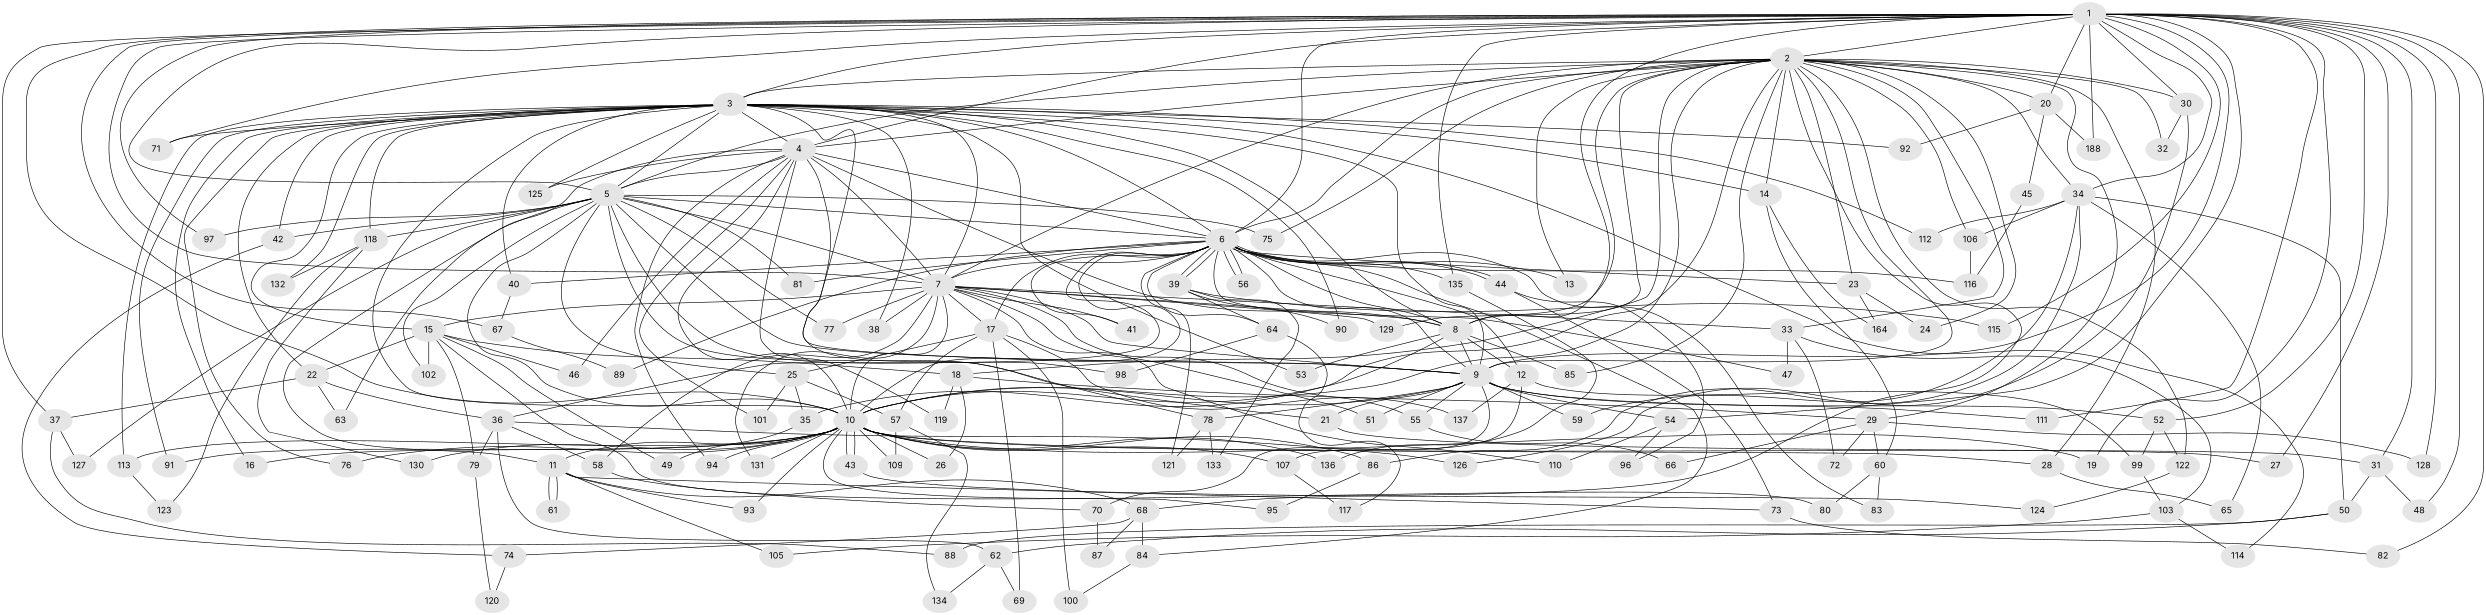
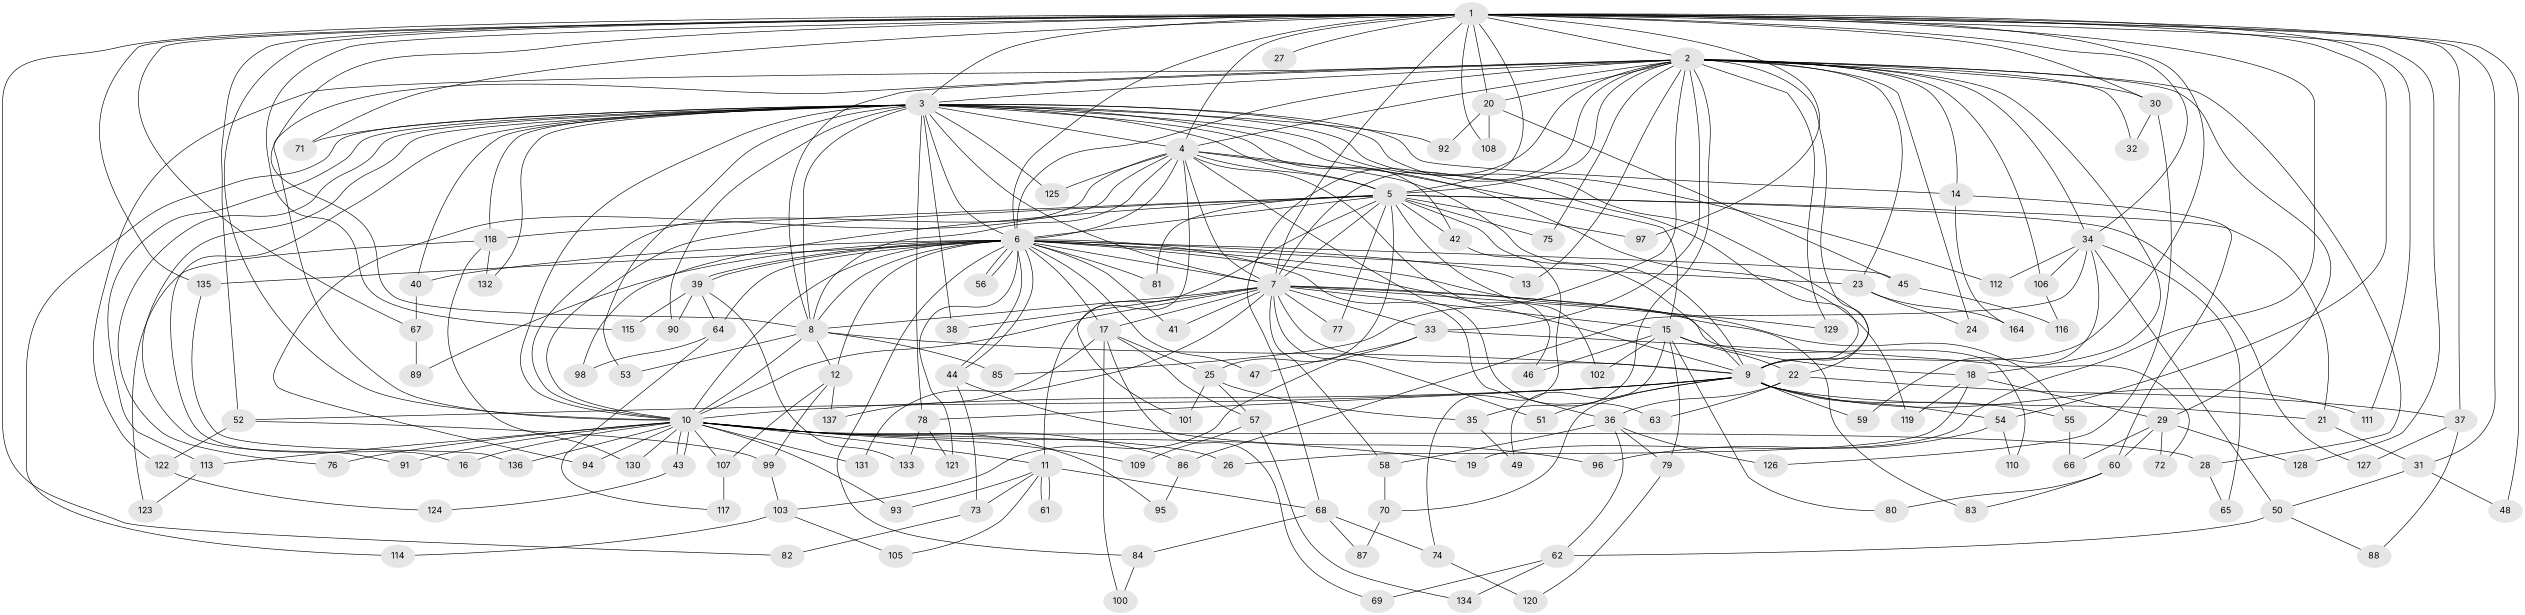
  graph {
    fontname=Inter
    node [color=gray90 fontname=Inter style=filled]
    edge [fontname=Inter]
    1
    2
    3
    4
    5
    6
    7
    8
    9
    10
    19
    20
    27
    30
    31
    34
    37
    48
    52
    54
    67
    71
    82
    97
-   108 [label=188]
+   108
    111
    115
    128
    135
    13
    14
    18
    23
    24
    28
    29
    32
    33
    35
    68
    75
    85
    106
    122
    129
    15
    16
    22
    38
    40
    42
    53
    76
    78
    90
    91
    92
    112
    113
    114
    118
    125
    132
    46
    63
    94
    101
    119
    11
    21
    25
    77
    81
    98
    102
    127
    12
    17
    36
    39
    41
    44
    45
    47
    56
    64
    83
    84
    89
    121
    51
    55
    58
    110
    131
    59
    70
    26
    43
    86
    93
    95
    107
    109
    130
    136
    126
    50
    65
    88
    99
    96
    60
    n114 [label=164]
    66
    72
    103
    49
    74
    87
    116
    124
    79
    80
    133
    123
    61
    73
    105
    57
    137
    69
    100
    62
    117
    120
    134
    1 -- 2
    1 -- 3
    1 -- 4
    1 -- 5
    1 -- 6
    1 -- 7
    1 -- 8
    1 -- 9
    1 -- 10
    1 -- 19
    1 -- 20
    1 -- 27
    1 -- 30
    1 -- 31
    1 -- 34
    1 -- 37
    1 -- 48
    1 -- 52
    1 -- 54
    1 -- 67
    1 -- 71
    1 -- 82
    1 -- 97
    1 -- 108
    1 -- 111
    1 -- 115
    1 -- 128
    1 -- 135
    2 -- 3
    2 -- 4
    2 -- 5
    2 -- 6
    2 -- 7
    2 -- 8
    2 -- 9
    2 -- 10
    2 -- 20
    2 -- 30
    2 -- 34
    2 -- 13
    2 -- 14
    2 -- 18
    2 -- 23
    2 -- 24
    2 -- 28
    2 -- 29
    2 -- 32
    2 -- 33
    2 -- 35
    2 -- 68
    2 -- 75
    2 -- 85
    2 -- 106
    2 -- 122
    2 -- 129
    3 -- 4
    3 -- 5
    3 -- 6
    3 -- 7
    3 -- 8
    3 -- 9
    3 -- 10
    3 -- 71
    3 -- 14
    3 -- 15
    3 -- 16
    3 -- 22
    3 -- 38
    3 -- 40
    3 -- 42
    3 -- 53
    3 -- 76
    3 -- 78
    3 -- 90
    3 -- 91
    3 -- 92
    3 -- 112
    3 -- 113
    3 -- 114
    3 -- 118
    3 -- 125
    3 -- 132
    4 -- 5
    4 -- 6
    4 -- 7
    4 -- 8
    4 -- 9
    4 -- 10
    4 -- 125
    4 -- 46
    4 -- 63
    4 -- 94
    4 -- 101
    4 -- 119
    5 -- 6
    5 -- 7
    5 -- 9
    5 -- 10
    5 -- 97
    5 -- 75
    5 -- 42
    5 -- 118
    5 -- 11
    5 -- 21
    5 -- 25
    5 -- 77
    5 -- 81
    5 -- 98
    5 -- 102
    5 -- 127
    6 -- 7
    6 -- 8
    6 -- 9
    6 -- 10
    6 -- 135
    6 -- 13
    6 -- 23
    6 -- 40
    6 -- 81
    6 -- 12
    6 -- 17
    6 -- 36
    6 -- 39
    6 -- 39
    6 -- 41
    6 -- 44
    6 -- 44
-   6 -- 116
+   6 -- 45
    6 -- 47
    6 -- 56
    6 -- 56
    6 -- 64
    6 -- 83
    6 -- 84
    6 -- 89
    6 -- 121
    7 -- 8
    7 -- 9
    7 -- 10
    7 -- 33
    7 -- 129
    7 -- 15
    7 -- 38
    7 -- 77
    7 -- 17
    7 -- 41
    7 -- 51
    7 -- 55
    7 -- 58
    7 -- 110
    7 -- 131
    8 -- 9
    8 -- 10
    8 -- 85
    8 -- 53
    8 -- 12
    9 -- 10
    9 -- 52
    9 -- 54
    9 -- 111
    9 -- 78
    9 -- 21
    9 -- 51
    9 -- 55
    9 -- 59
    9 -- 70
    10 -- 19
-   10 -- 27
    10 -- 28
    10 -- 16
    10 -- 76
    10 -- 91
    10 -- 113
    10 -- 94
    10 -- 11
    10 -- 131
    10 -- 26
    10 -- 43
    10 -- 43
    10 -- 86
    10 -- 93
    10 -- 95
    10 -- 107
    10 -- 109
    10 -- 130
    10 -- 136
    20 -- 108
    20 -- 92
    20 -- 45
    30 -- 32
    30 -- 126
    31 -- 48
    31 -- 50
    34 -- 106
    34 -- 112
    34 -- 59
    34 -- 86
    34 -- 50
    34 -- 65
    37 -- 127
    37 -- 88
    52 -- 122
    52 -- 99
    54 -- 110
    54 -- 96
    67 -- 89
    135 -- 136
    14 -- 60
    14 -- n114
    18 -- 29
    18 -- 119
    18 -- 26
    23 -- 24
    23 -- n114
    28 -- 65
    29 -- 128
    29 -- 60
    29 -- 66
    29 -- 72
    33 -- 47
    33 -- 72
    33 -- 103
    35 -- 49
    68 -- 84
    68 -- 74
    68 -- 87
    106 -- 116
    122 -- 124
    15 -- 18
    15 -- 22
    15 -- 46
    15 -- 102
    15 -- 49
    15 -- 79
    15 -- 80
    22 -- 37
    22 -- 63
    22 -- 36
    40 -- 67
    42 -- 74
    78 -- 121
    78 -- 133
    113 -- 123
    118 -- 132
    118 -- 130
    118 -- 123
    11 -- 68
    11 -- 93
    11 -- 61
    11 -- 61
    11 -- 73
    11 -- 105
    21 -- 31
    25 -- 35
    25 -- 101
    25 -- 57
    12 -- 107
    12 -- 99
    12 -- 137
    17 -- 25
    17 -- 57
    17 -- 137
    17 -- 69
    17 -- 100
    36 -- 58
    36 -- 126
    36 -- 79
    36 -- 62
    39 -- 115
    39 -- 90
    39 -- 64
    39 -- 133
    44 -- 96
    44 -- 73
    45 -- 116
    64 -- 98
    64 -- 117
    84 -- 100
    55 -- 66
    58 -- 70
    70 -- 87
    43 -- 124
    86 -- 95
    107 -- 117
    50 -- 88
    50 -- 62
    99 -- 103
    60 -- 83
    60 -- 80
    103 -- 114
    103 -- 105
    74 -- 120
    79 -- 120
    73 -- 82
    57 -- 109
    57 -- 134
    62 -- 69
    62 -- 134
  }
